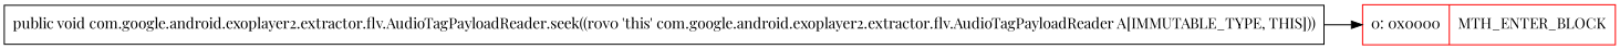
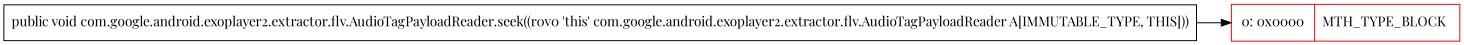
  digraph {
    rankdir=LR
    fontname="Playfair Display"
    node [shape=record fontname="Playfair Display"]
-   n1 [color=red label="{0\:\ 0x0000|MTH_ENTER_BLOCK\l}"]
+   n1 [color=red label="{0\:\ 0x0000|MTH_TYPE_BLOCK\l}"]
    n2 [label="{public void com.google.android.exoplayer2.extractor.flv.AudioTagPayloadReader.seek((r0v0 'this' com.google.android.exoplayer2.extractor.flv.AudioTagPayloadReader A[IMMUTABLE_TYPE, THIS])) }"]
    subgraph cluster_1 {
      label="R(0)"
    }
    n2 -> n1 [fontname="Playfair Display"]
  }
